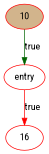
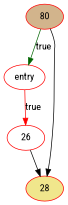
  digraph {
    fontname="Roboto Condensed"
    node [color=red fillcolor=white fontname="Roboto Condensed" style=filled]
    edge [fontname="Roboto Condensed"]
    n1 [label=entry]
-   26 [label=16]
-   10 [fillcolor=tan]
+   26
+   10 [fillcolor=tan label=80]
+   28 [fillcolor=khaki]
    n1 -> 26 [color=red label=true]
+   26 -> 28
    10 -> n1 [color=darkgreen label=true]
+   10 -> 28
  }
